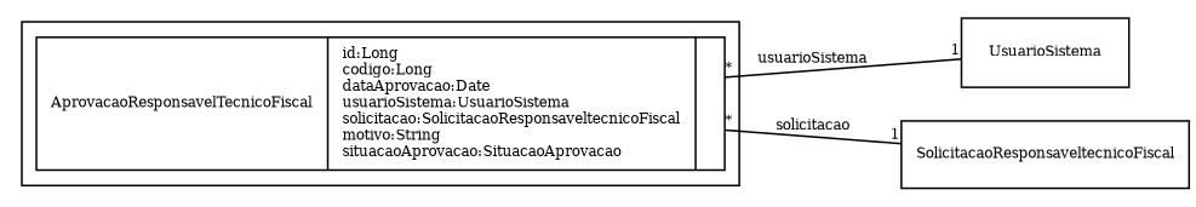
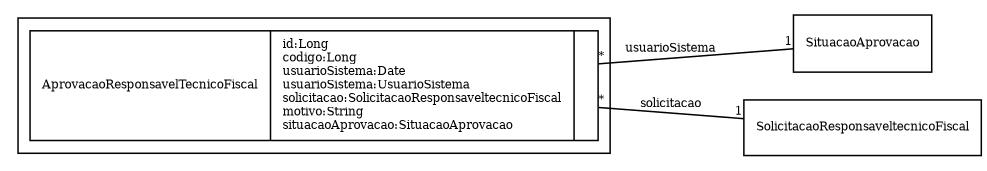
  digraph {
    fontname="Times-Roman"
    fontsize=8
    rankdir=LR
    node [fontname="Times-Roman" fontsize=8 shape=record]
    edge [arrowhead=none fontname="Times-Roman" fontsize=8 headlabel=1 taillabel="*"]
-   n1 [label="{AprovacaoResponsavelTecnicoFiscal|id:Long\lcodigo:Long\ldataAprovacao:Date\lusuarioSistema:UsuarioSistema\lsolicitacao:SolicitacaoResponsaveltecnicoFiscal\lmotivo:String\lsituacaoAprovacao:SituacaoAprovacao\l|\l}"]
-   UsuarioSistema
+   n1 [label="{AprovacaoResponsavelTecnicoFiscal|id:Long\lcodigo:Long\lusuarioSistema:Date\lusuarioSistema:UsuarioSistema\lsolicitacao:SolicitacaoResponsaveltecnicoFiscal\lmotivo:String\lsituacaoAprovacao:SituacaoAprovacao\l|\l}"]
+   UsuarioSistema [label=SituacaoAprovacao]
    SolicitacaoResponsaveltecnicoFiscal
    subgraph cluster_1 {
      n1
    }
    n1 -> UsuarioSistema [label=usuarioSistema]
    n1 -> SolicitacaoResponsaveltecnicoFiscal [label=solicitacao]
  }
